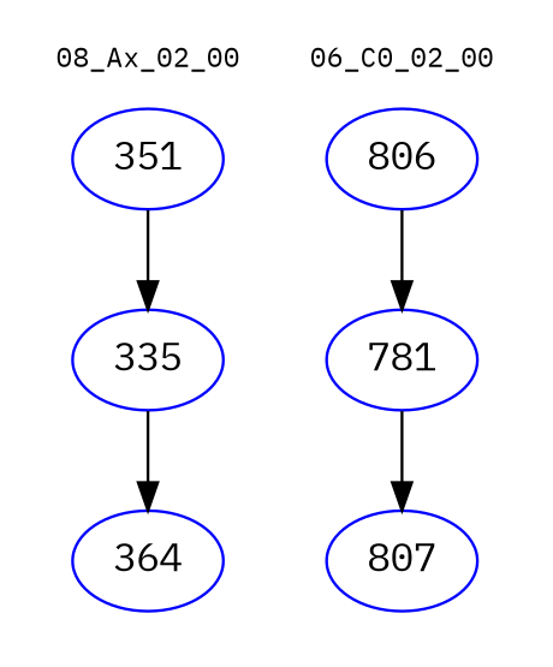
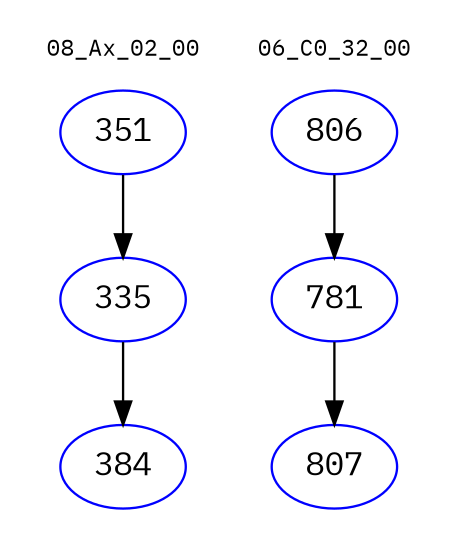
  digraph {
    fontname="IBM Plex Mono"
    node [color=blue fontname="IBM Plex Mono"]
    edge [color=black fontname="IBM Plex Mono"]
    n1 [label=351]
    n2 [label=335]
-   n3 [label=364]
+   n3 [label=384]
    n4 [label=806]
    n5 [label=781]
    n6 [label=807]
    subgraph cluster_1 {
      color=white
      fontsize=10
      label="08_Ax_02_00"
      n1
      n2
      n3
    }
    subgraph cluster_2 {
      color=white
      fontsize=10
-     label="06_C0_02_00"
+     label="06_C0_32_00"
      n4
      n5
      n6
    }
    n1 -> n2
    n2 -> n3
    n4 -> n5
    n5 -> n6
  }
